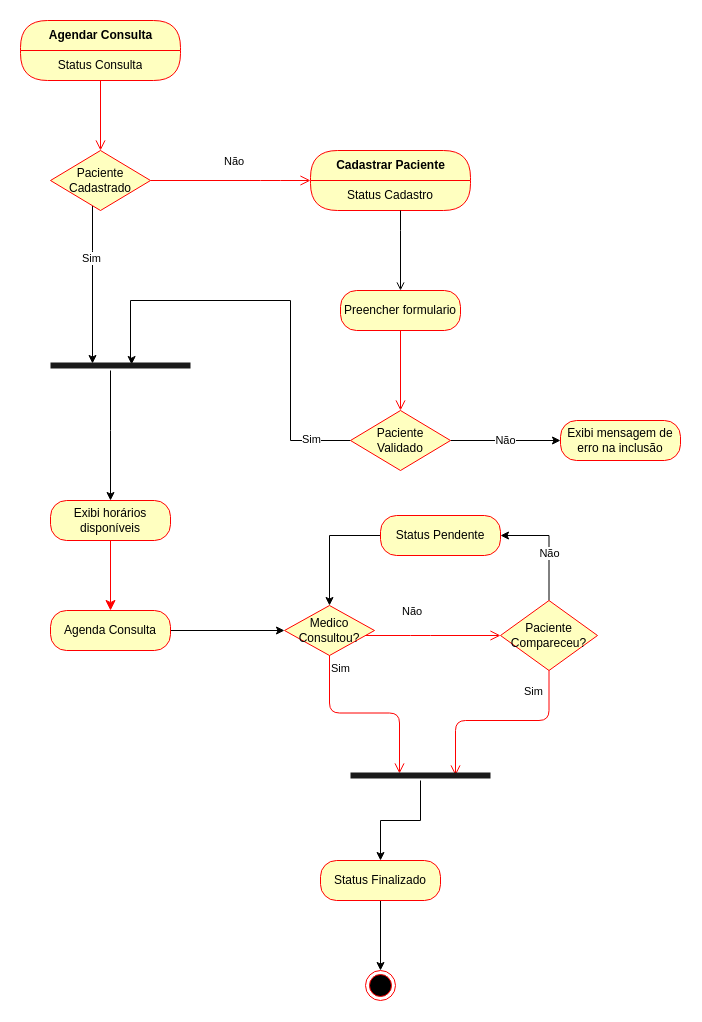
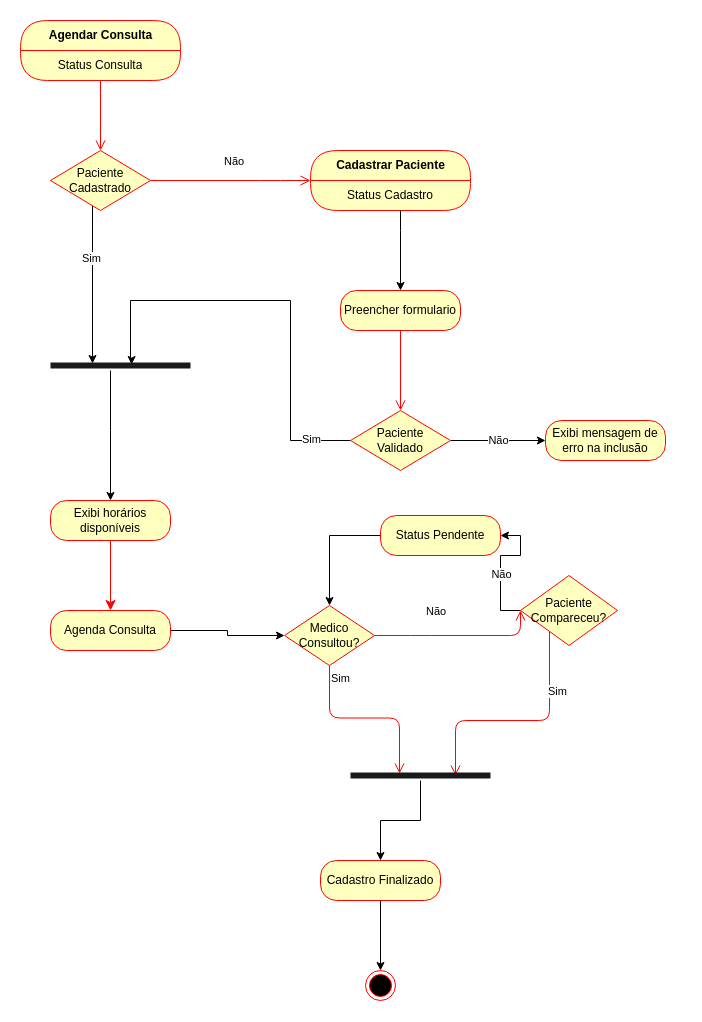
  <mxCell id="0" />
  <mxCell id="1" parent="0" />
  <mxCell id="2" value="" style="edgeStyle=orthogonalEdgeStyle;html=1;verticalAlign=bottom;endArrow=open;endSize=8;strokeColor=#ff0000;entryX=0.5;entryY=0;entryDx=0;entryDy=0;" edge="1" source="3" parent="1" target="7"><mxGeometry relative="1" as="geometry"><mxPoint x="100" y="140" as="targetPoint" /></mxGeometry></mxCell>
  <mxCell id="3" value="Agendar Consulta" style="swimlane;html=1;fontStyle=1;align=center;verticalAlign=middle;childLayout=stackLayout;horizontal=1;startSize=30;horizontalStack=0;resizeParent=0;resizeLast=1;container=0;fontColor=#000000;collapsible=0;rounded=1;arcSize=30;strokeColor=#ff0000;fillColor=#ffffc0;swimlaneFillColor=#ffffc0;dropTarget=0;" vertex="1" parent="1"><mxGeometry x="20" y="20" width="160" height="60" as="geometry" /></mxCell>
  <mxCell id="4" value="Status Consulta" style="text;html=1;strokeColor=none;fillColor=none;align=center;verticalAlign=middle;spacingLeft=4;spacingRight=4;whiteSpace=wrap;overflow=hidden;rotatable=0;fontColor=#000000;" vertex="1" parent="3"><mxGeometry y="30" width="160" height="30" as="geometry" /></mxCell>
  <mxCell id="5" style="edgeStyle=orthogonalEdgeStyle;rounded=0;orthogonalLoop=1;jettySize=auto;html=1;entryX=0.3;entryY=0.3;entryDx=0;entryDy=0;entryPerimeter=0;" edge="1" parent="1" source="7" target="20"><mxGeometry relative="1" as="geometry"><Array as="points"><mxPoint x="92" y="250" /><mxPoint x="92" y="250" /></Array></mxGeometry></mxCell>
  <mxCell id="6" value="Sim" style="edgeLabel;html=1;align=center;verticalAlign=middle;resizable=0;points=[];" vertex="1" connectable="0" parent="5"><mxGeometry x="-0.344" y="-2" relative="1" as="geometry"><mxPoint as="offset" /></mxGeometry></mxCell>
  <mxCell id="7" value="Paciente Cadastrado" style="rhombus;whiteSpace=wrap;html=1;fillColor=#ffffc0;strokeColor=#ff0000;" vertex="1" parent="1"><mxGeometry x="50" y="150" width="100" height="60" as="geometry" /></mxCell>
  <mxCell id="8" value="Não" style="edgeStyle=orthogonalEdgeStyle;html=1;align=left;verticalAlign=bottom;endArrow=open;endSize=8;strokeColor=#ff0000;entryX=0;entryY=0;entryDx=0;entryDy=0;" edge="1" source="7" parent="1" target="10"><mxGeometry x="-0.104" y="10" relative="1" as="geometry"><mxPoint x="284" y="180" as="targetPoint" /><Array as="points"><mxPoint x="270" y="180" /><mxPoint x="270" y="180" /></Array><mxPoint as="offset" /></mxGeometry></mxCell>
  <mxCell id="9" value="Cadastrar Paciente" style="swimlane;html=1;fontStyle=1;align=center;verticalAlign=middle;childLayout=stackLayout;horizontal=1;startSize=30;horizontalStack=0;resizeParent=0;resizeLast=1;container=0;fontColor=#000000;collapsible=0;rounded=1;arcSize=30;strokeColor=#ff0000;fillColor=#ffffc0;swimlaneFillColor=#ffffc0;dropTarget=0;" vertex="1" parent="1"><mxGeometry x="310" y="150" width="160" height="60" as="geometry" /></mxCell>
  <mxCell id="10" value="Status Cadastro" style="text;html=1;strokeColor=none;fillColor=none;align=center;verticalAlign=middle;spacingLeft=4;spacingRight=4;whiteSpace=wrap;overflow=hidden;rotatable=0;fontColor=#000000;" vertex="1" parent="9"><mxGeometry y="30" width="160" height="30" as="geometry" /></mxCell>
  <mxCell id="11" value="Preencher formulario" style="rounded=1;whiteSpace=wrap;html=1;arcSize=40;fontColor=#000000;fillColor=#ffffc0;strokeColor=#ff0000;" vertex="1" parent="1"><mxGeometry x="340" y="290" width="120" height="40" as="geometry" /></mxCell>
  <mxCell id="12" value="" style="edgeStyle=orthogonalEdgeStyle;html=1;verticalAlign=bottom;endArrow=open;endSize=8;strokeColor=#ff0000;entryX=0.5;entryY=0;entryDx=0;entryDy=0;" edge="1" source="11" parent="1" target="17"><mxGeometry relative="1" as="geometry"><mxPoint x="400" y="400" as="targetPoint" /></mxGeometry></mxCell>
- <mxCell id="13" style="edgeStyle=orthogonalEdgeStyle;rounded=0;orthogonalLoop=1;jettySize=auto;html=1;entryX=0.5;entryY=0;entryDx=0;entryDy=0;endArrow=open;" edge="1" parent="1" source="10" target="11"><mxGeometry relative="1" as="geometry"><Array as="points"><mxPoint x="400" y="230" /><mxPoint x="400" y="230" /></Array></mxGeometry></mxCell>
+ <mxCell id="13" style="edgeStyle=orthogonalEdgeStyle;rounded=0;orthogonalLoop=1;jettySize=auto;html=1;entryX=0.5;entryY=0;entryDx=0;entryDy=0;" edge="1" parent="1" source="10" target="11"><mxGeometry relative="1" as="geometry"><Array as="points"><mxPoint x="400" y="230" /><mxPoint x="400" y="230" /></Array></mxGeometry></mxCell>
  <mxCell id="14" value="Não" style="edgeStyle=orthogonalEdgeStyle;rounded=0;orthogonalLoop=1;jettySize=auto;html=1;entryX=0;entryY=0.5;entryDx=0;entryDy=0;" edge="1" parent="1" source="17" target="18"><mxGeometry relative="1" as="geometry"><mxPoint x="540" y="440" as="targetPoint" /></mxGeometry></mxCell>
  <mxCell id="15" style="edgeStyle=orthogonalEdgeStyle;rounded=0;orthogonalLoop=1;jettySize=auto;html=1;entryX=0.579;entryY=0.4;entryDx=0;entryDy=0;entryPerimeter=0;" edge="1" parent="1" source="17" target="20"><mxGeometry relative="1" as="geometry"><Array as="points"><mxPoint x="290" y="440" /><mxPoint x="290" y="300" /><mxPoint x="130" y="300" /><mxPoint x="130" y="360" /><mxPoint x="131" y="360" /></Array></mxGeometry></mxCell>
  <mxCell id="16" value="Sim" style="edgeLabel;html=1;align=center;verticalAlign=middle;resizable=0;points=[];" vertex="1" connectable="0" parent="15"><mxGeometry x="-0.814" y="-2" relative="1" as="geometry"><mxPoint as="offset" /></mxGeometry></mxCell>
  <mxCell id="17" value="Paciente &lt;br&gt;Validado" style="rhombus;whiteSpace=wrap;html=1;fillColor=#ffffc0;strokeColor=#ff0000;" vertex="1" parent="1"><mxGeometry x="350" y="410" width="100" height="60" as="geometry" /></mxCell>
- <mxCell id="18" value="Exibi mensagem de erro na inclusão" style="rounded=1;whiteSpace=wrap;html=1;arcSize=40;fontColor=#000000;fillColor=#ffffc0;strokeColor=#ff0000;" vertex="1" parent="1"><mxGeometry x="560" y="420" width="120" height="40" as="geometry" /></mxCell>
+ <mxCell id="18" value="Exibi mensagem de erro na inclusão" style="rounded=1;whiteSpace=wrap;html=1;arcSize=40;fontColor=#000000;fillColor=#ffffc0;strokeColor=#ff0000;" vertex="1" parent="1"><mxGeometry x="545" y="420" width="120" height="40" as="geometry" /></mxCell>
  <mxCell id="19" style="edgeStyle=orthogonalEdgeStyle;rounded=0;orthogonalLoop=1;jettySize=auto;html=1;" edge="1" parent="1" source="20" target="21"><mxGeometry relative="1" as="geometry"><mxPoint x="120" y="490" as="targetPoint" /><Array as="points"><mxPoint x="110" y="430" /><mxPoint x="110" y="430" /></Array></mxGeometry></mxCell>
  <mxCell id="20" value="" style="shape=line;html=1;strokeWidth=6;strokeColor=#1A1A1A;rotation=0;" vertex="1" parent="1"><mxGeometry x="50" y="360" width="140" height="10" as="geometry" /></mxCell>
  <mxCell id="21" value="Exibi horários disponíveis" style="rounded=1;whiteSpace=wrap;html=1;arcSize=40;fontColor=#000000;fillColor=#ffffc0;strokeColor=#ff0000;" vertex="1" parent="1"><mxGeometry x="50" y="500" width="120" height="40" as="geometry" /></mxCell>
  <mxCell id="22" value="" style="edgeStyle=orthogonalEdgeStyle;html=1;verticalAlign=bottom;endArrow=classic;endSize=8;strokeColor=#ff0000;" edge="1" source="21" parent="1" target="24"><mxGeometry relative="1" as="geometry"><mxPoint x="110" y="600" as="targetPoint" /></mxGeometry></mxCell>
  <mxCell id="23" value="" style="edgeStyle=orthogonalEdgeStyle;rounded=0;orthogonalLoop=1;jettySize=auto;html=1;entryX=0;entryY=0.5;entryDx=0;entryDy=0;" edge="1" parent="1" source="24" target="25"><mxGeometry relative="1" as="geometry"><mxPoint x="250" y="630" as="targetPoint" /></mxGeometry></mxCell>
  <mxCell id="24" value="Agenda Consulta" style="rounded=1;whiteSpace=wrap;html=1;arcSize=40;fontColor=#000000;fillColor=#ffffc0;strokeColor=#ff0000;" vertex="1" parent="1"><mxGeometry x="50" y="610" width="120" height="40" as="geometry" /></mxCell>
- <mxCell id="25" value="Medico Consultou?" style="rhombus;whiteSpace=wrap;html=1;fillColor=#ffffc0;strokeColor=#ff0000;" vertex="1" parent="1"><mxGeometry x="284" y="605" width="90" height="50" as="geometry" /></mxCell>
+ <mxCell id="25" value="Medico Consultou?" style="rhombus;whiteSpace=wrap;html=1;fillColor=#ffffc0;strokeColor=#ff0000;" vertex="1" parent="1"><mxGeometry x="284" y="605" width="90" height="60" as="geometry" /></mxCell>
  <mxCell id="26" value="Não" style="edgeStyle=orthogonalEdgeStyle;html=1;align=left;verticalAlign=bottom;endArrow=open;endSize=8;strokeColor=#ff0000;entryX=0;entryY=0.5;entryDx=0;entryDy=0;" edge="1" source="25" parent="1" target="33"><mxGeometry x="-0.185" y="25" relative="1" as="geometry"><mxPoint x="500" y="635" as="targetPoint" /><Array as="points"><mxPoint x="420" y="635" /><mxPoint x="420" y="635" /></Array><mxPoint x="-20" y="10" as="offset" /></mxGeometry></mxCell>
  <mxCell id="27" value="Sim" style="edgeStyle=orthogonalEdgeStyle;html=1;align=left;verticalAlign=top;endArrow=open;endSize=8;strokeColor=#ff0000;entryX=0.35;entryY=0.3;entryDx=0;entryDy=0;entryPerimeter=0;" edge="1" source="25" parent="1" target="36"><mxGeometry x="-1" relative="1" as="geometry"><mxPoint x="330" y="710" as="targetPoint" /><Array as="points" /></mxGeometry></mxCell>
  <mxCell id="28" style="edgeStyle=orthogonalEdgeStyle;rounded=0;orthogonalLoop=1;jettySize=auto;html=1;" edge="1" parent="1" source="29" target="30"><mxGeometry relative="1" as="geometry" /></mxCell>
- <mxCell id="29" value="Status Finalizado" style="rounded=1;whiteSpace=wrap;html=1;arcSize=40;fontColor=#000000;fillColor=#ffffc0;strokeColor=#ff0000;" vertex="1" parent="1"><mxGeometry x="320" y="860" width="120" height="40" as="geometry" /></mxCell>
+ <mxCell id="29" value="Cadastro Finalizado" style="rounded=1;whiteSpace=wrap;html=1;arcSize=40;fontColor=#000000;fillColor=#ffffc0;strokeColor=#ff0000;" vertex="1" parent="1"><mxGeometry x="320" y="860" width="120" height="40" as="geometry" /></mxCell>
  <mxCell id="30" value="" style="ellipse;html=1;shape=endState;fillColor=#000000;strokeColor=#ff0000;" vertex="1" parent="1"><mxGeometry x="365" y="970" width="30" height="30" as="geometry" /></mxCell>
  <mxCell id="31" style="edgeStyle=orthogonalEdgeStyle;rounded=0;orthogonalLoop=1;jettySize=auto;html=1;entryX=1;entryY=0.5;entryDx=0;entryDy=0;" edge="1" parent="1" source="33" target="38"><mxGeometry relative="1" as="geometry" /></mxCell>
  <mxCell id="32" value="Não" style="edgeLabel;html=1;align=center;verticalAlign=middle;resizable=0;points=[];" vertex="1" connectable="0" parent="31"><mxGeometry x="-0.154" y="1" relative="1" as="geometry"><mxPoint x="1" as="offset" /></mxGeometry></mxCell>
- <mxCell id="33" value="Paciente Compareceu?" style="rhombus;whiteSpace=wrap;html=1;fillColor=#ffffc0;strokeColor=#ff0000;" vertex="1" parent="1"><mxGeometry x="500" y="600" width="97" height="70" as="geometry" /></mxCell>
+ <mxCell id="33" value="Paciente Compareceu?" style="rhombus;whiteSpace=wrap;html=1;fillColor=#ffffc0;strokeColor=#ff0000;" vertex="1" parent="1"><mxGeometry x="520" y="575" width="97" height="70" as="geometry" /></mxCell>
  <mxCell id="34" value="Sim" style="edgeStyle=orthogonalEdgeStyle;html=1;align=left;verticalAlign=bottom;endArrow=open;endSize=8;strokeColor=#ff0000;entryX=0.75;entryY=0.5;entryDx=0;entryDy=0;entryPerimeter=0;" edge="1" source="33" parent="1" target="36"><mxGeometry x="-0.225" y="-20" relative="1" as="geometry"><mxPoint x="697" y="650" as="targetPoint" /><Array as="points"><mxPoint x="549" y="720" /><mxPoint x="455" y="720" /></Array><mxPoint as="offset" /></mxGeometry></mxCell>
  <mxCell id="35" value="" style="edgeStyle=orthogonalEdgeStyle;rounded=0;orthogonalLoop=1;jettySize=auto;html=1;" edge="1" parent="1" source="36" target="29"><mxGeometry relative="1" as="geometry" /></mxCell>
  <mxCell id="36" value="" style="shape=line;html=1;strokeWidth=6;strokeColor=#1A1A1A;rotation=0;" vertex="1" parent="1"><mxGeometry x="350" y="770" width="140" height="10" as="geometry" /></mxCell>
  <mxCell id="37" style="edgeStyle=orthogonalEdgeStyle;rounded=0;orthogonalLoop=1;jettySize=auto;html=1;entryX=0.5;entryY=0;entryDx=0;entryDy=0;" edge="1" parent="1" source="38" target="25"><mxGeometry relative="1" as="geometry" /></mxCell>
  <mxCell id="38" value="Status Pendente" style="rounded=1;whiteSpace=wrap;html=1;arcSize=40;fontColor=#000000;fillColor=#ffffc0;strokeColor=#ff0000;" vertex="1" parent="1"><mxGeometry x="380" y="515" width="120" height="40" as="geometry" /></mxCell>
